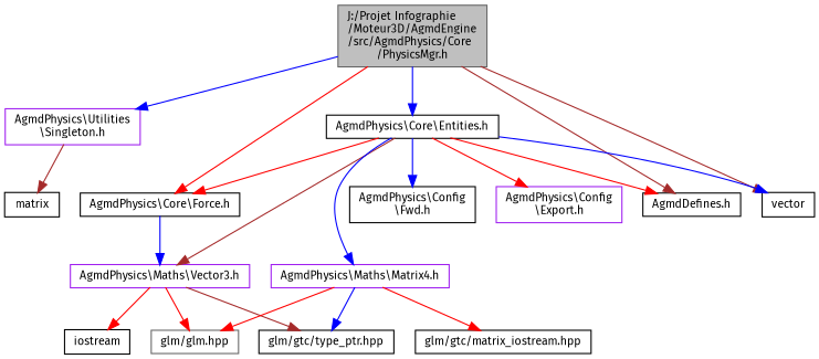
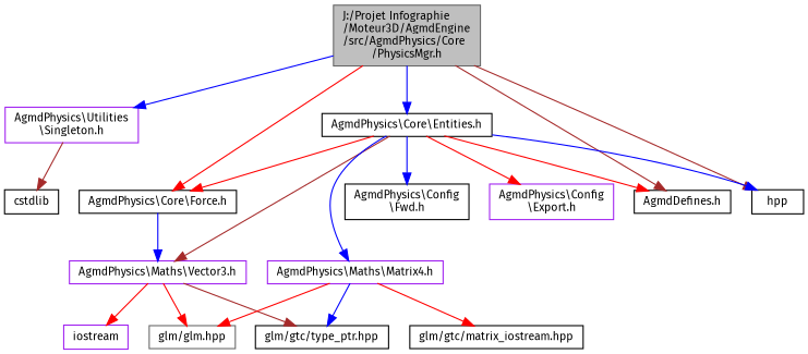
  digraph {
    fontname="Fira Sans"
    node [color=black fillcolor=white fontname="Fira Sans" fontsize=10 shape=record style=filled]
    edge [color=red fontname="Fira Sans" fontsize=10 labelfontname=Helvetica labelfontsize=10 style=solid]
    n1 [color=gray40 fillcolor=grey75 fontcolor=black height=0.2 label="J:/Projet Infographie\l/Moteur3D/AgmdEngine\l/src/AgmdPhysics/Core\l/PhysicsMgr.h" width=0.4]
    n2 [color=purple height=0.2 label="AgmdPhysics\\Utilities\l\\Singleton.h" width=0.4]
    n3 [height=0.2 label="AgmdPhysics\\Core\\Entities.h" width=0.4]
    n4 [height=0.2 label="AgmdPhysics\\Core\\Force.h" width=0.4]
    n5 [height=0.2 label="AgmdDefines.h" width=0.4]
-   n6 [height=0.2 label=vector width=0.4]
-   n7 [height=0.2 label=matrix width=0.4]
+   n6 [height=0.2 label=hpp width=0.4]
+   n7 [height=0.2 label=cstdlib width=0.4]
    n8 [height=0.2 label="AgmdPhysics\\Config\l\\Fwd.h" width=0.4]
    n9 [color=purple height=0.2 label="AgmdPhysics\\Config\l\\Export.h" width=0.4]
    n10 [color=purple height=0.2 label="AgmdPhysics\\Maths\\Vector3.h" width=0.4]
    n11 [color=purple height=0.2 label="AgmdPhysics\\Maths\\Matrix4.h" width=0.4]
-   n12 [height=0.2 label=iostream width=0.4]
+   n12 [color=purple height=0.2 label=iostream width=0.4]
    n13 [color=gray40 height=0.2 label="glm/glm.hpp" width=0.4]
    n14 [height=0.2 label="glm/gtc/type_ptr.hpp" width=0.4]
    n15 [height=0.2 label="glm/gtc/matrix_iostream.hpp" width=0.4]
    n1 -> n2 [color=blue]
    n1 -> n3 [color=blue]
    n1 -> n4
    n1 -> n5 [color=brown]
    n1 -> n6 [color=brown]
    n2 -> n7 [color=brown]
    n3 -> n4
    n3 -> n5
    n3 -> n6 [color=blue]
    n3 -> n8 [color=blue]
    n3 -> n9
    n3 -> n10 [color=brown]
    n3 -> n11 [color=blue]
    n4 -> n10 [color=blue]
    n10 -> n12
    n10 -> n13
    n10 -> n14 [color=brown]
    n11 -> n13
    n11 -> n14 [color=blue]
    n11 -> n15
  }
